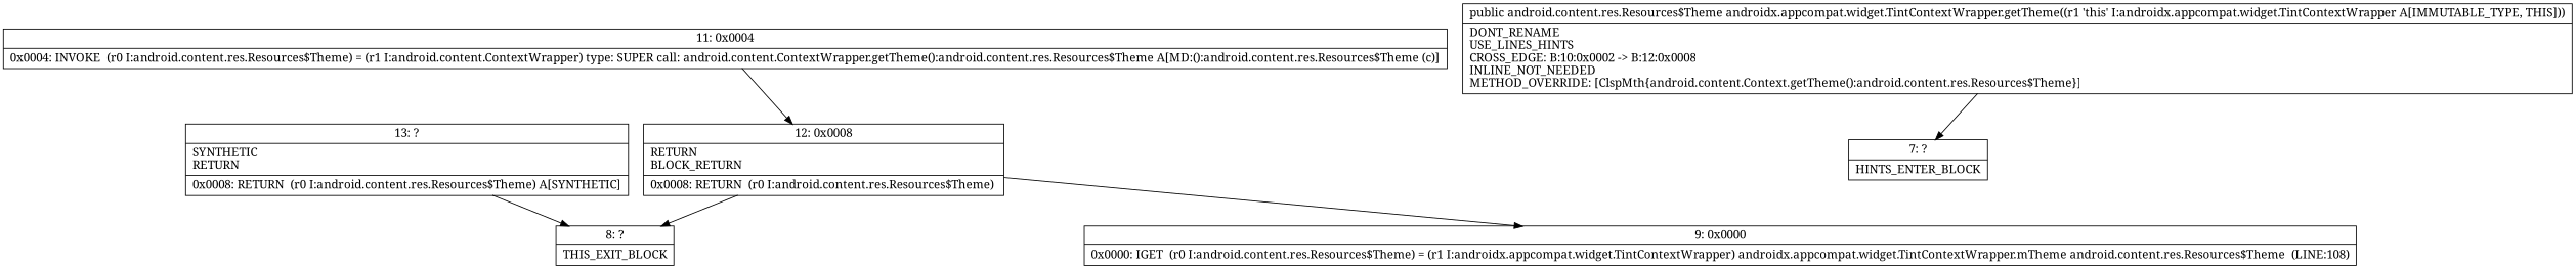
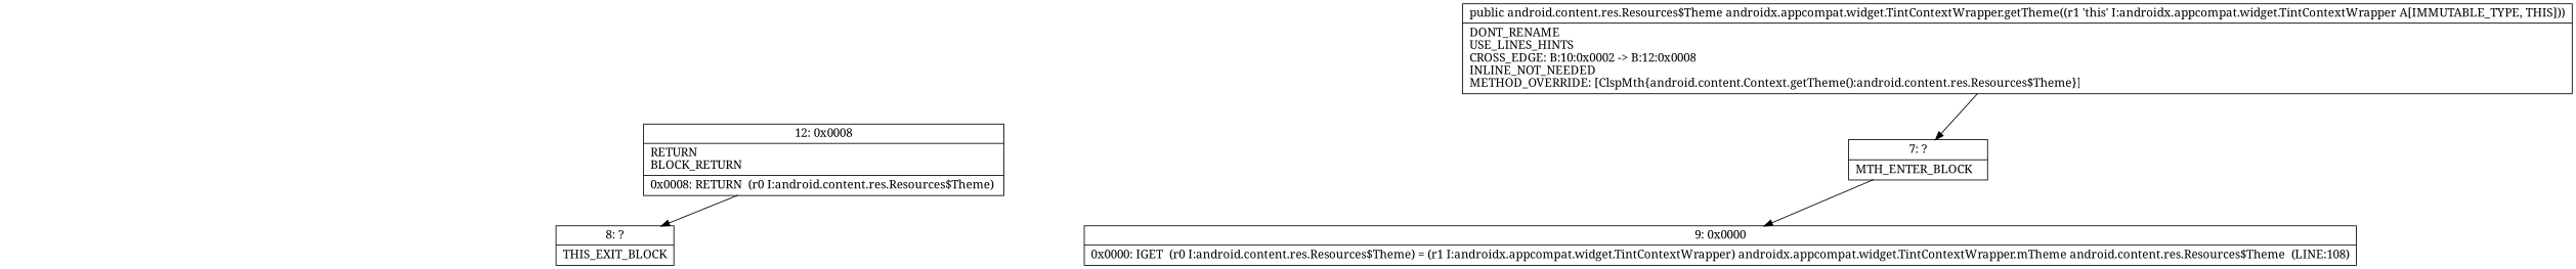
  digraph {
    fontname="Noto Serif"
    node [fontname="Noto Serif" shape=record]
    edge [fontname="Noto Serif"]
-   n1 [label="{7\:\ ?|HINTS_ENTER_BLOCK\l}"]
+   n1 [label="{7\:\ ?|MTH_ENTER_BLOCK\l}"]
    n2 [label="{9\:\ 0x0000|0x0000: IGET  (r0 I:android.content.res.Resources$Theme) = (r1 I:androidx.appcompat.widget.TintContextWrapper) androidx.appcompat.widget.TintContextWrapper.mTheme android.content.res.Resources$Theme  (LINE:108)\l}"]
-   n3 [label="{11\:\ 0x0004|0x0004: INVOKE  (r0 I:android.content.res.Resources$Theme) = (r1 I:android.content.ContextWrapper) type: SUPER call: android.content.ContextWrapper.getTheme():android.content.res.Resources$Theme A[MD:():android.content.res.Resources$Theme (c)]\l}"]
    n4 [label="{12\:\ 0x0008|RETURN\lBLOCK_RETURN\l|0x0008: RETURN  (r0 I:android.content.res.Resources$Theme) \l}"]
-   n5 [label="{13\:\ ?|SYNTHETIC\lRETURN\l|0x0008: RETURN  (r0 I:android.content.res.Resources$Theme) A[SYNTHETIC]\l}"]
    n6 [label="{8\:\ ?|THIS_EXIT_BLOCK\l}"]
    n7 [label="{public android.content.res.Resources$Theme androidx.appcompat.widget.TintContextWrapper.getTheme((r1 'this' I:androidx.appcompat.widget.TintContextWrapper A[IMMUTABLE_TYPE, THIS]))  | DONT_RENAME\lUSE_LINES_HINTS\lCROSS_EDGE: B:10:0x0002 \-\> B:12:0x0008\lINLINE_NOT_NEEDED\lMETHOD_OVERRIDE: [ClspMth\{android.content.Context.getTheme():android.content.res.Resources$Theme\}]\l}"]
-   n4 -> n2
-   n3 -> n4
+   n1 -> n2
    n4 -> n6
-   n5 -> n6
    n7 -> n1
  }
